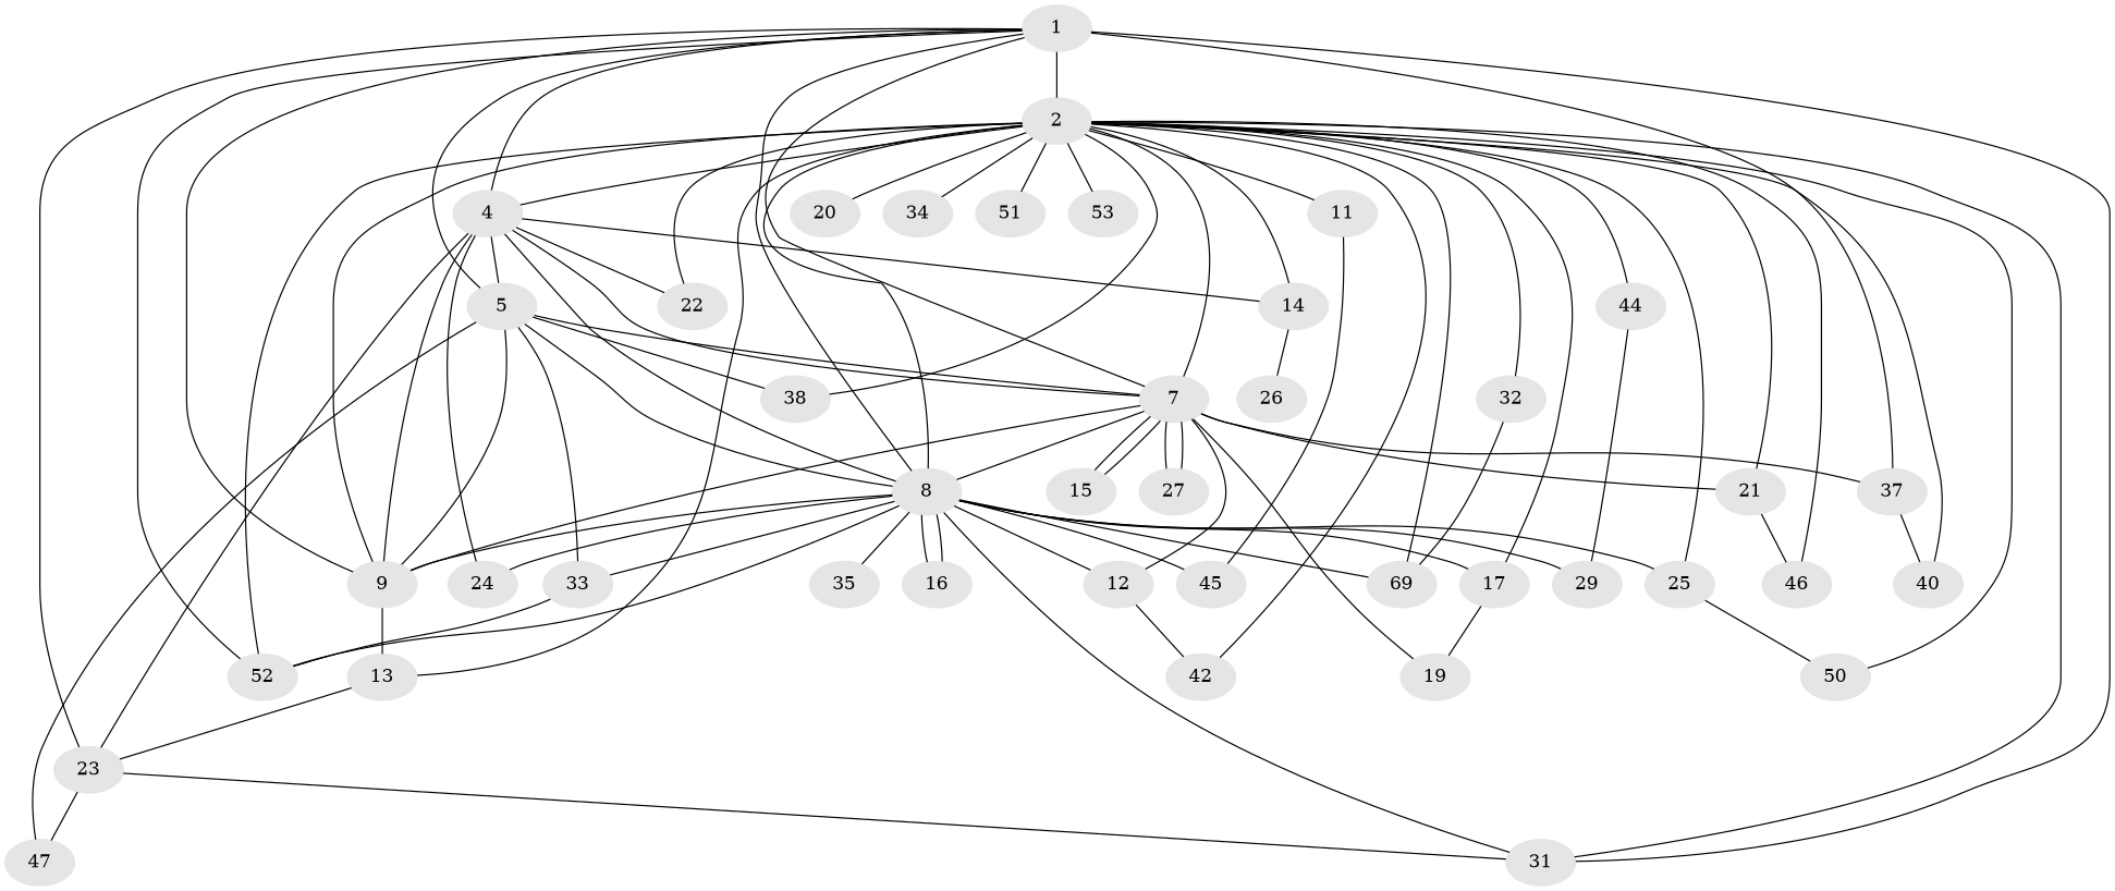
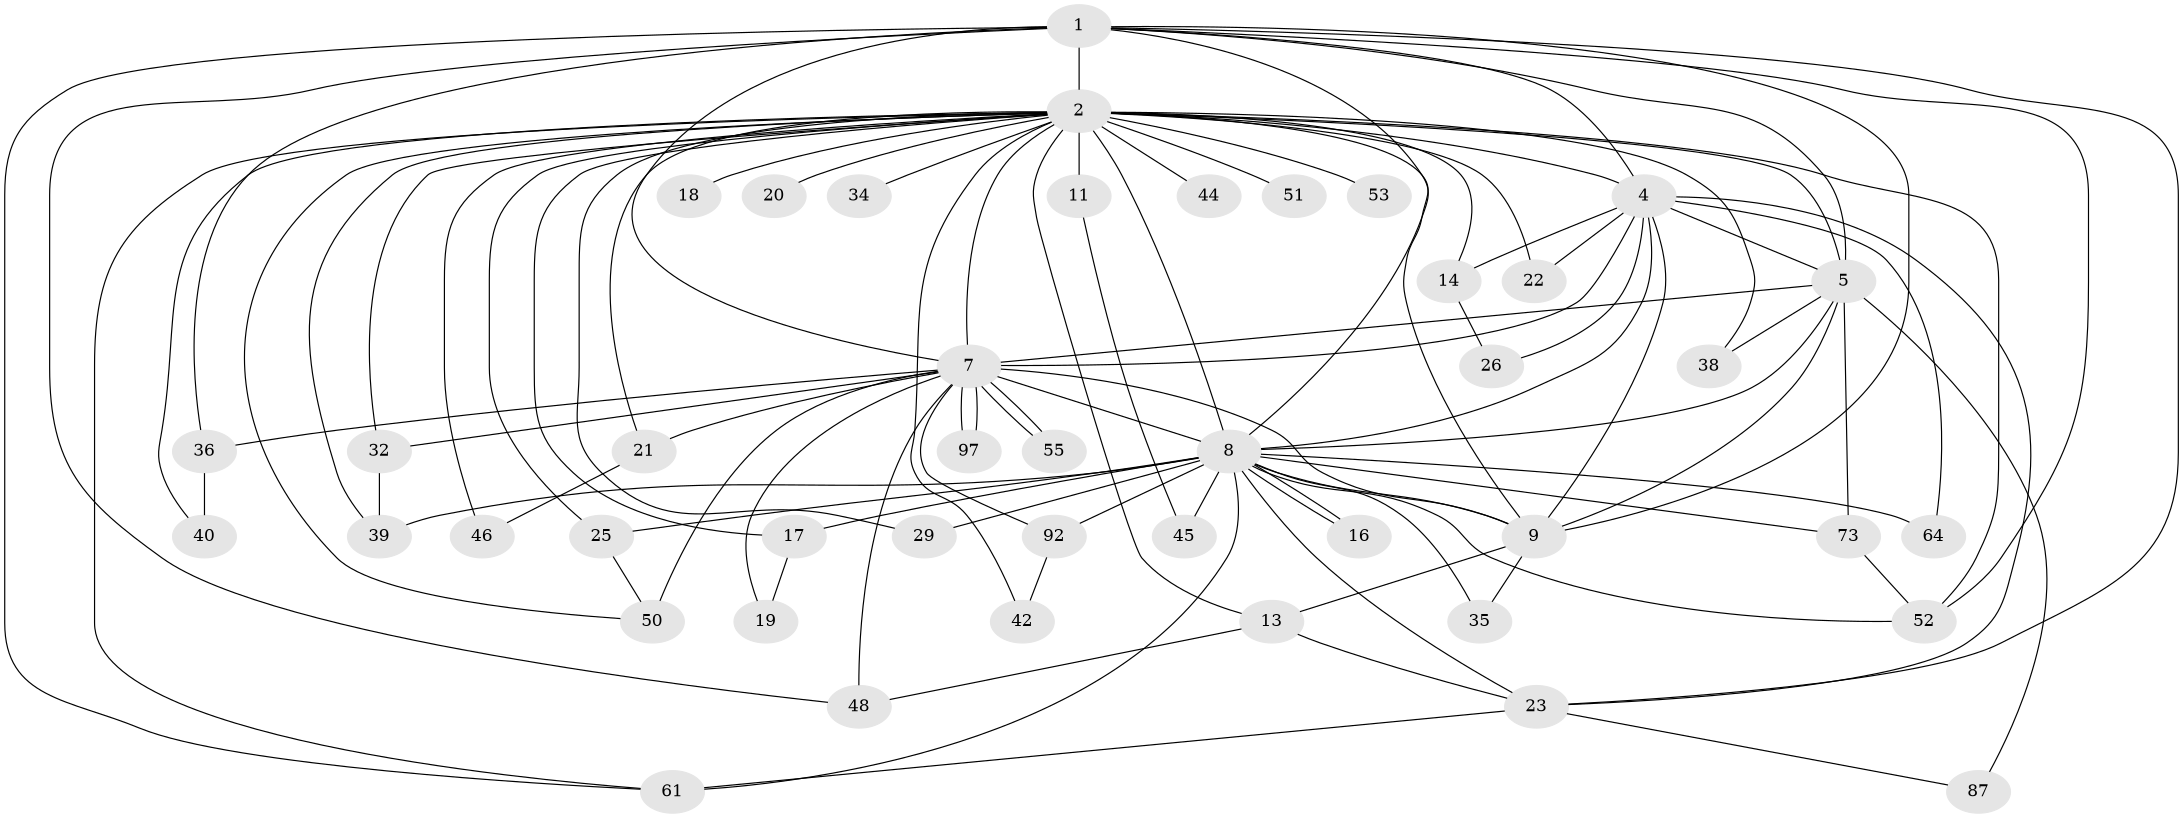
  graph {
    node [color=gray90 style=filled]
    2 [super="+10+3+75+64+6+40"]
    4
    5 [super="+49"]
    7 [super="+76+58+66+69+70+62+55+30"]
    8
    9
-   31 [super="+36"]
+   31 [super="+36" label=61]
    52 [super="+68+74"]
    11
    13
    14 [super="+28"]
    17
+   18
    20 [super="+60+56"]
    21
    22
    25 [super="+71"]
    29
    32 [super="+57"]
    34
    38
-   39 [label=69]
+   39
    42
    n24 [label=40]
    44
    46
    50
    51
    53
    1
    23 [super="+73+63"]
-   37
-   24
+   37 [label=36]
+   48 [super="+72"]
+   24 [label=64]
    26
-   33
-   47
-   12
-   15
+   33 [label=73]
+   47 [label=87]
+   12 [label=92]
+   15 [label=55]
    19
-   27
+   27 [label=97]
    16
    35
    45
    2 -- 4 [weight=5]
+   2 -- 5 [weight=4]
    2 -- 7 [weight=8]
    2 -- 8 [weight=4]
    2 -- 9 [weight=4]
    2 -- 31
    2 -- 52
    2 -- 11 [weight=2]
    2 -- 13
    2 -- 14 [weight=2]
    2 -- 17
+   2 -- 18 [weight=2]
    2 -- 20 [weight=3]
    2 -- 21
    2 -- 22
    2 -- 25 [weight=2]
-   44 -- 29
+   2 -- 29
    2 -- 32
    2 -- 34 [weight=2]
    2 -- 38
    2 -- 39
    2 -- 42
    2 -- n24
    2 -- 44
    2 -- 46
    2 -- 50
    2 -- 51
    2 -- 53 [weight=2]
    4 -- 5
    4 -- 7
    4 -- 8
    4 -- 9
    4 -- 14
    4 -- 22
    4 -- 23
    4 -- 24
+   4 -- 26
    5 -- 7 [weight=2]
    5 -- 8
    5 -- 9 [weight=2]
    5 -- 38
    5 -- 33
    5 -- 47
    7 -- 8 [weight=3]
    7 -- 9 [weight=2]
    7 -- 21
+   7 -- 32
+   7 -- 50 [weight=2]
    7 -- 37
+   7 -- 48
    7 -- 12
    7 -- 15
    7 -- 15
    7 -- 19
    7 -- 27
    7 -- 27
    8 -- 9
    8 -- 31
    8 -- 52
    8 -- 17
    8 -- 25
    8 -- 29
    8 -- 39
+   8 -- 23
    8 -- 24
    8 -- 33
    8 -- 12
    8 -- 16
    8 -- 16
    8 -- 35
    8 -- 45
    9 -- 13
+   9 -- 35
    11 -- 45
    13 -- 23
+   13 -- 48
    14 -- 26
    17 -- 19
    21 -- 46
    25 -- 50
    32 -- 39
    1 -- 2 [weight=6]
    1 -- 4
    1 -- 5
    1 -- 7
    1 -- 8
    1 -- 9
    1 -- 31
    1 -- 52
    1 -- 23
    1 -- 37
+   1 -- 48
    23 -- 31
    23 -- 47
    37 -- n24
    33 -- 52
    12 -- 42
  }
